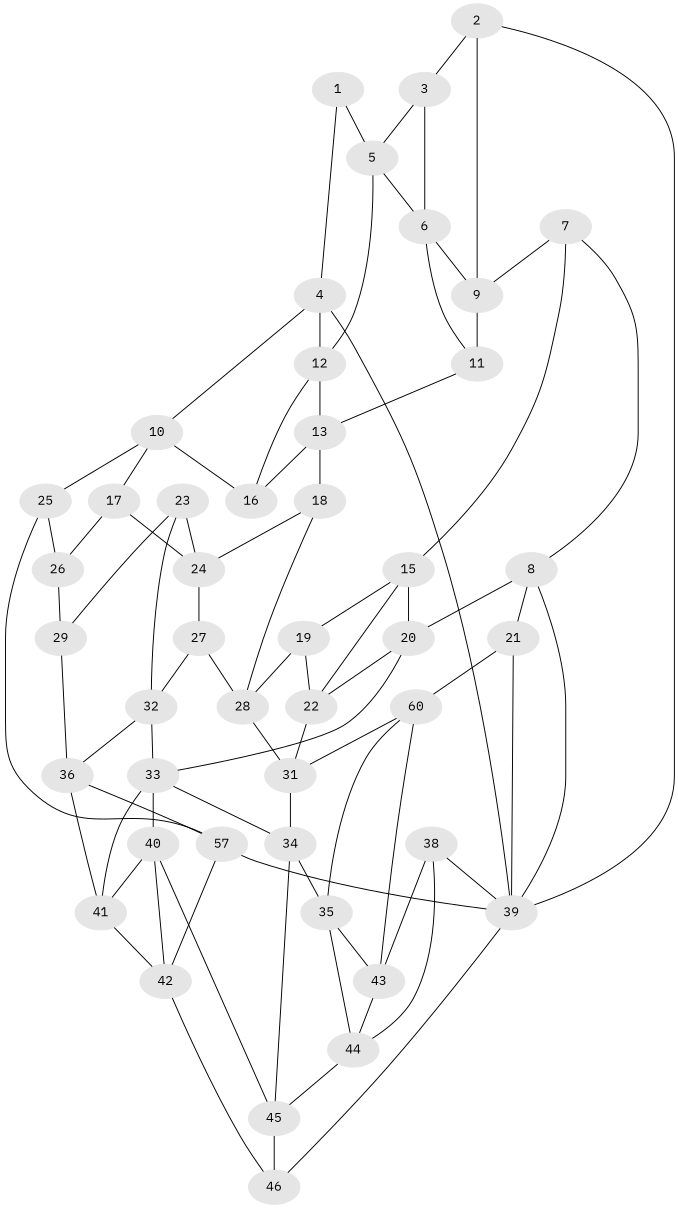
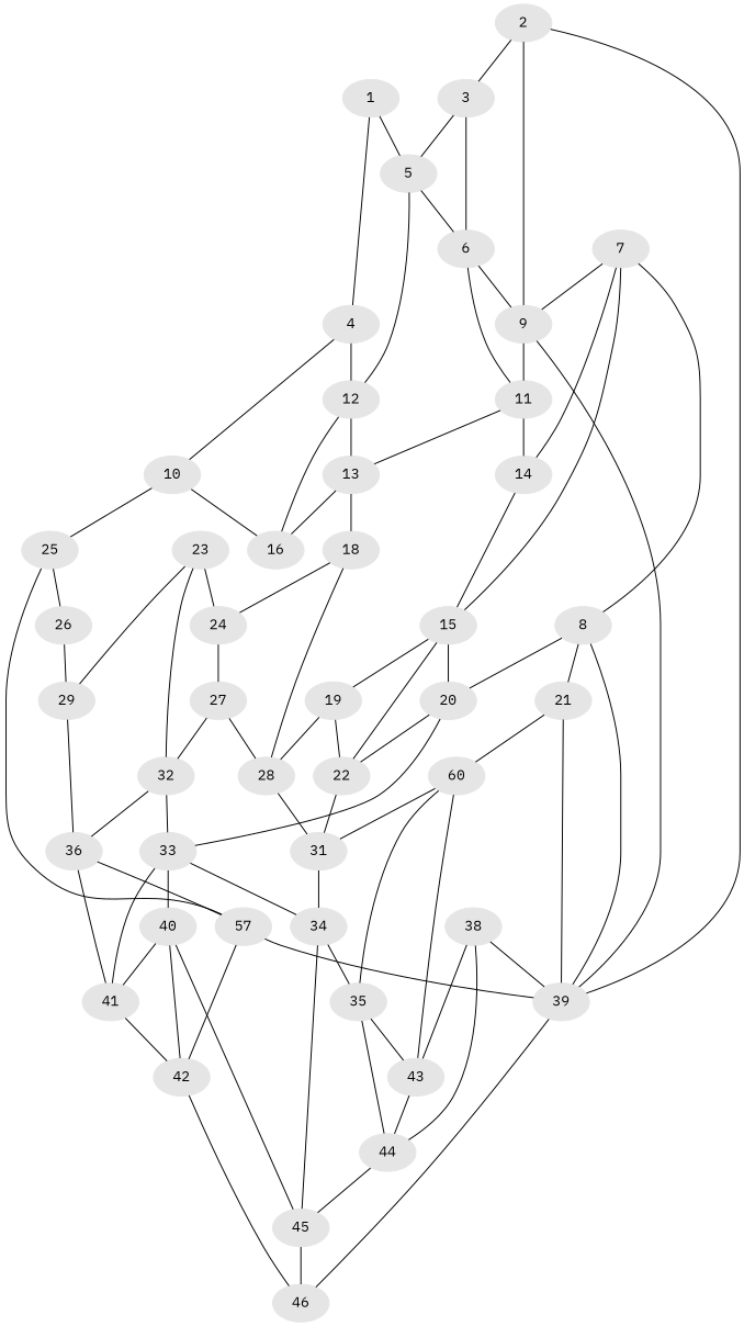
  graph {
    fontname="IBM Plex Mono"
    node [color=gray90 fontname="IBM Plex Mono" style=filled]
    edge [fontname="IBM Plex Mono" weight=1.0]
    1
    4
    5
    39
    10
    12
    6
    2
    3
    9
    11
    46
    16
-   17
    25
    13
+   14
    7
    8
    15
    20
    21
    19
    22
    33
    n26 [label=60]
    24
    26
    n29 [label=57]
    18
    28
    31
    27
    29
    35
    43
    34
    23
    32
    36
    42
    41
    44
    45
    40
    38
    1 -- 4
    1 -- 5
-   4 -- 39
+   9 -- 39
    4 -- 10
    4 -- 12
    5 -- 12
    5 -- 6
    39 -- 46
    10 -- 16
-   10 -- 17
    10 -- 25
    12 -- 16
    12 -- 13
    6 -- 9
    6 -- 11
    2 -- 39
    2 -- 3
    2 -- 9
    3 -- 5
    3 -- 6
    9 -- 11
    11 -- 13
-   17 -- 24
-   17 -- 26
+   11 -- 14
    25 -- 26
    25 -- n29
    13 -- 16
    13 -- 18
+   14 -- 15
    7 -- 9
+   7 -- 14
    7 -- 8
    7 -- 15
    8 -- 39
    8 -- 20
    8 -- 21
    15 -- 20
    15 -- 19
    15 -- 22
    20 -- 22
    20 -- 33
    21 -- 39
    21 -- n26
    19 -- 22
    19 -- 28
    22 -- 31
    33 -- 34
    33 -- 41
    33 -- 40
    n26 -- 31
    n26 -- 35
    n26 -- 43
    24 -- 27
    26 -- 29 [weight=2.0]
    n29 -- 39
    n29 -- 42
    18 -- 24
    18 -- 28
    28 -- 31
    31 -- 34
    27 -- 28
    27 -- 32
    29 -- 36
    35 -- 43
    35 -- 44
    43 -- 44
    34 -- 35
    34 -- 45
    23 -- 24
    23 -- 29
    23 -- 32
    32 -- 33
    32 -- 36
    36 -- n29
    36 -- 41
    42 -- 46
    41 -- 42
    44 -- 45
    45 -- 46
    40 -- 42
    40 -- 41
    40 -- 45
    38 -- 39
    38 -- 43
    38 -- 44
  }
